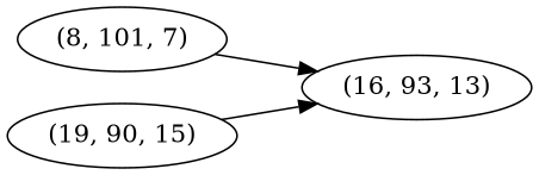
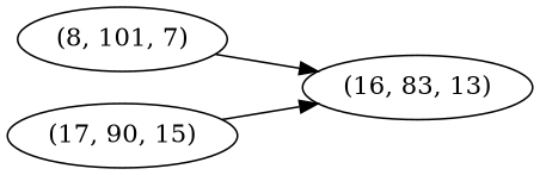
  digraph {
    rankdir=LR
    "(8, 101, 7)"
-   "(16, 93, 13)"
-   "(19, 90, 15)"
+   "(16, 93, 13)" [label="(16, 83, 13)"]
+   "(19, 90, 15)" [label="(17, 90, 15)"]
    "(8, 101, 7)" -> "(16, 93, 13)"
    "(19, 90, 15)" -> "(16, 93, 13)"
  }
